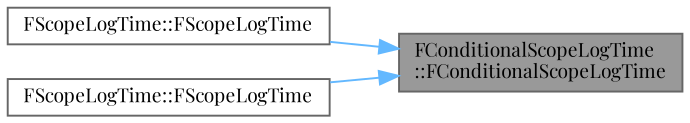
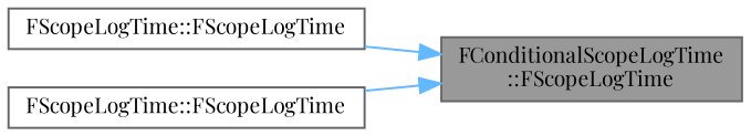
  digraph {
    rankdir=RL
    fontname="Playfair Display"
    node [color=grey40 fillcolor=white fontname="Playfair Display" fontsize=10 shape=box style=filled]
    edge [color=steelblue1 dir=back fontname="Playfair Display" fontsize=10 labelfontname=Helvetica labelfontsize=10 style=solid]
-   n1 [color=gray40 fillcolor=grey60 fontcolor=black height=0.2 label="FConditionalScopeLogTime\l::FConditionalScopeLogTime" width=0.4]
+   n1 [color=gray40 fillcolor=grey60 fontcolor=black height=0.2 label="FConditionalScopeLogTime\l::FScopeLogTime" width=0.4]
    n2 [height=0.2 label="FScopeLogTime::FScopeLogTime" width=0.4]
    n3 [height=0.2 label="FScopeLogTime::FScopeLogTime" width=0.4]
    n1 -> n2
    n1 -> n3
  }
